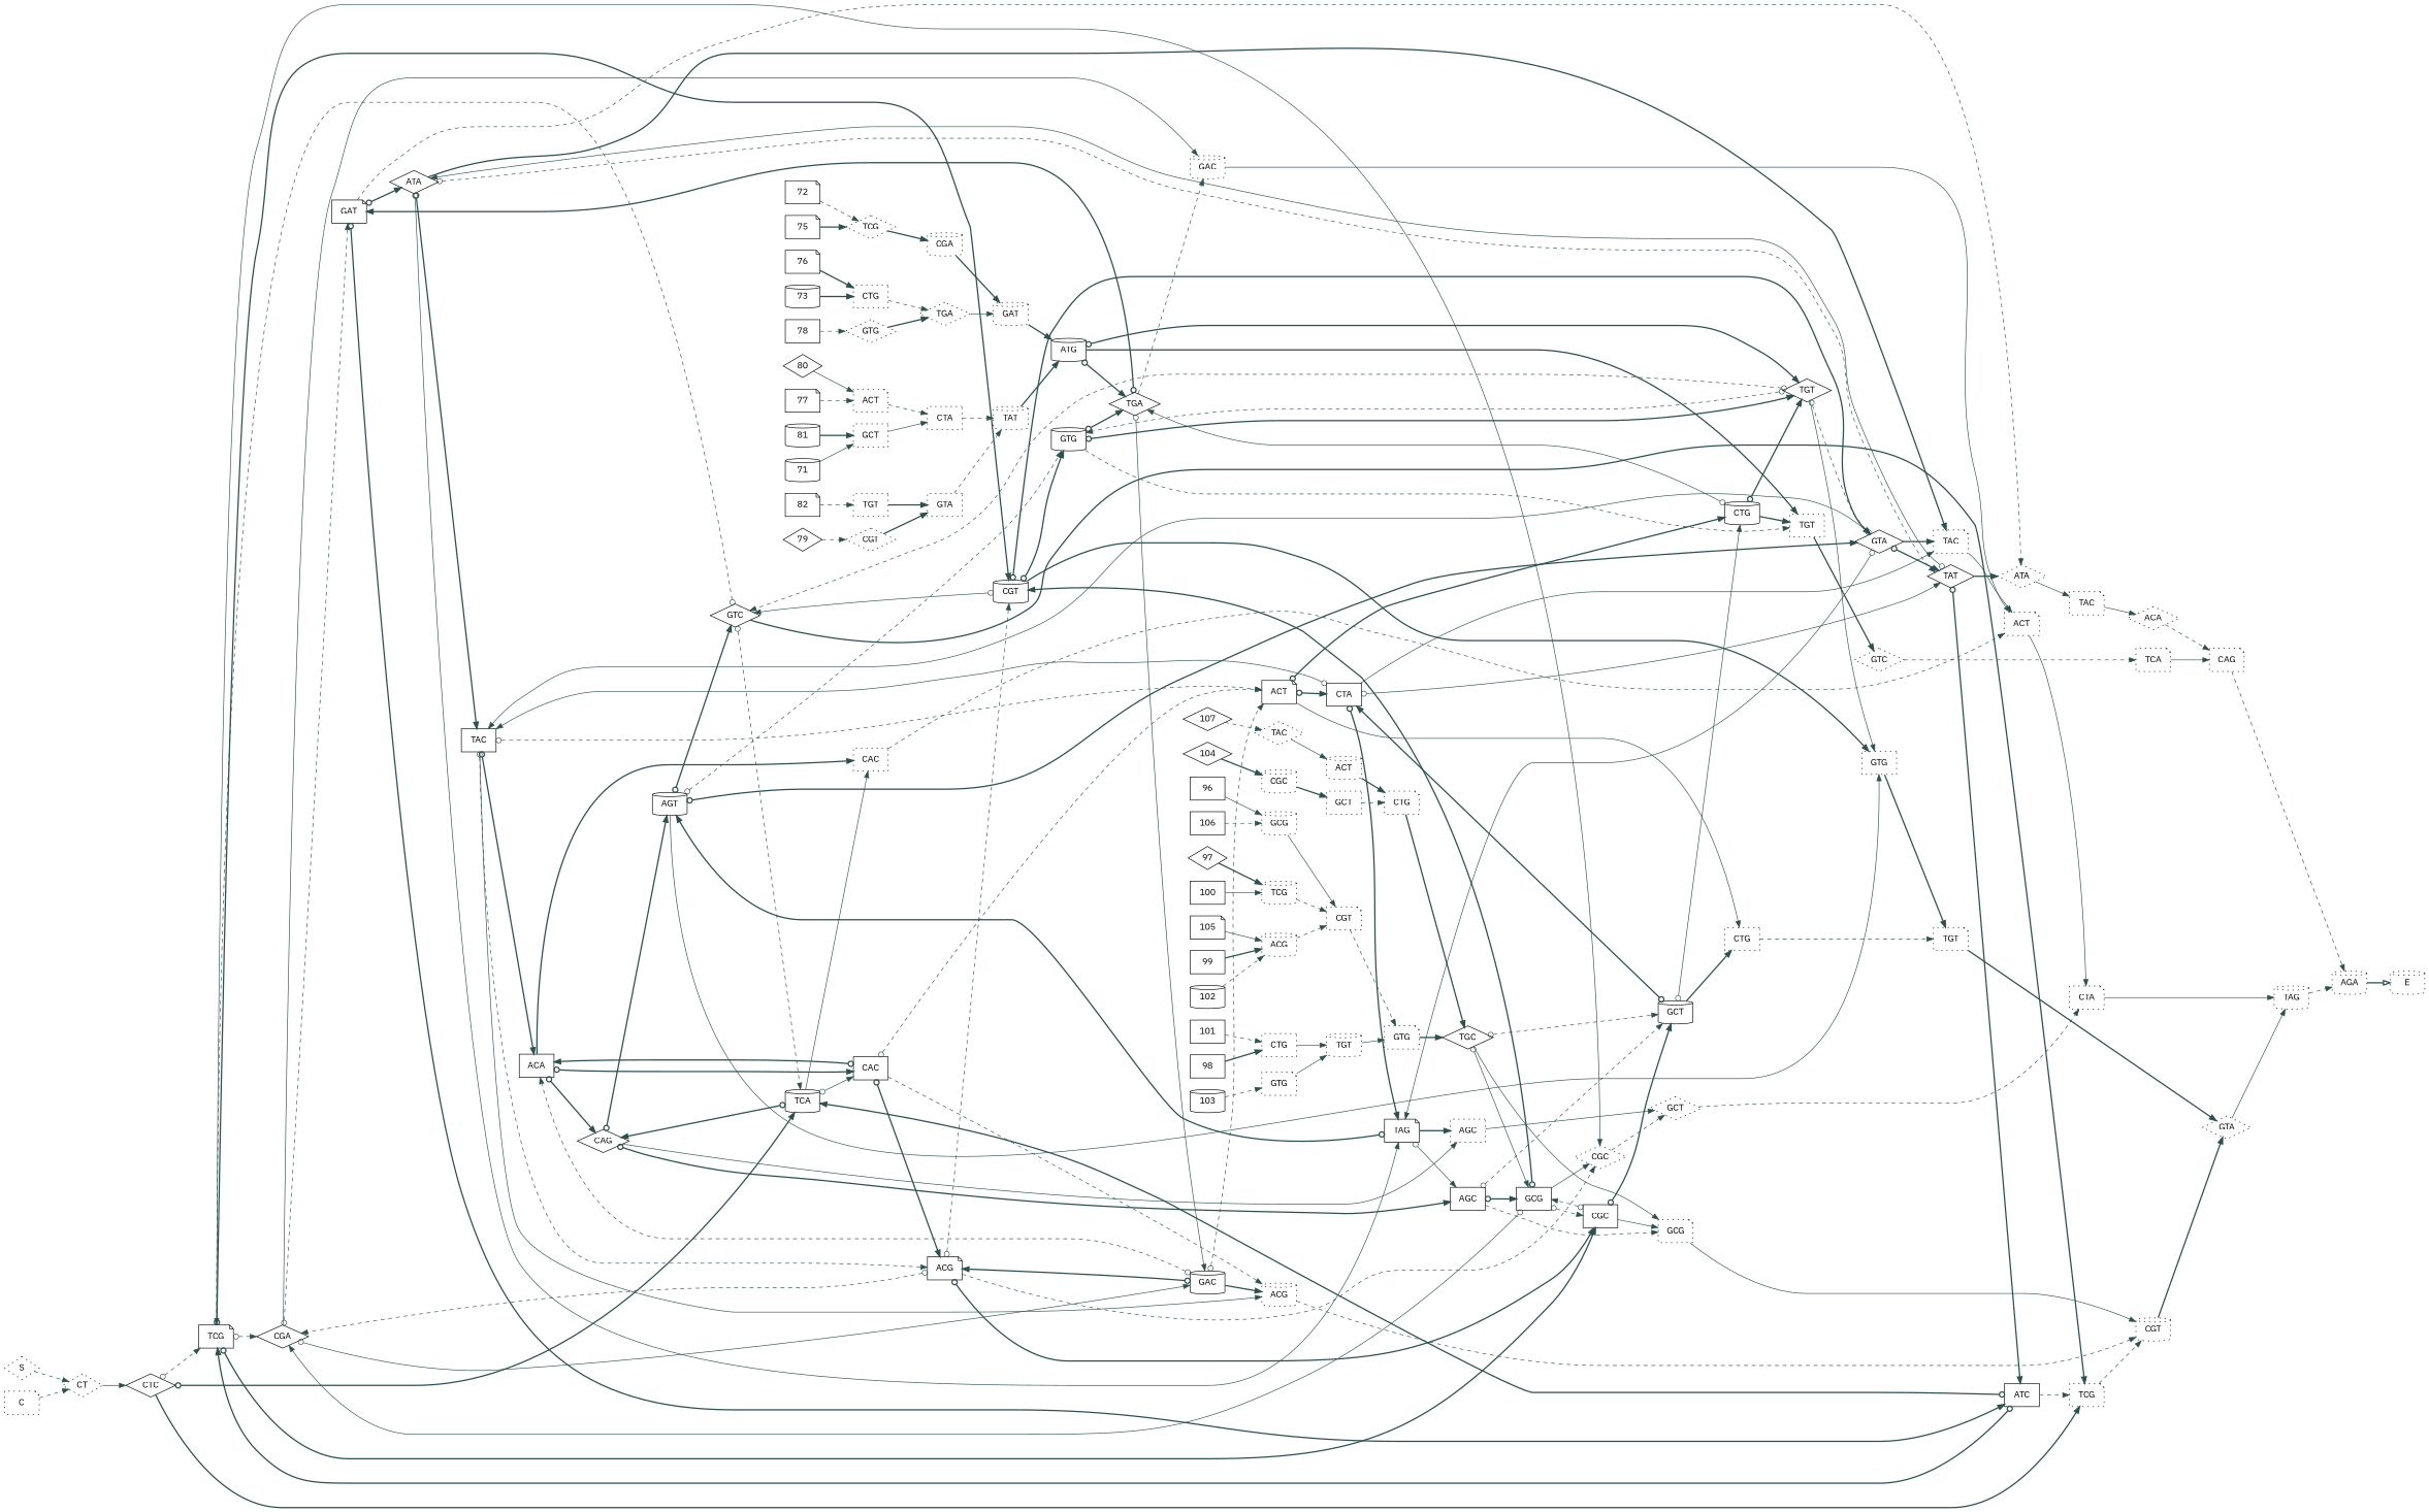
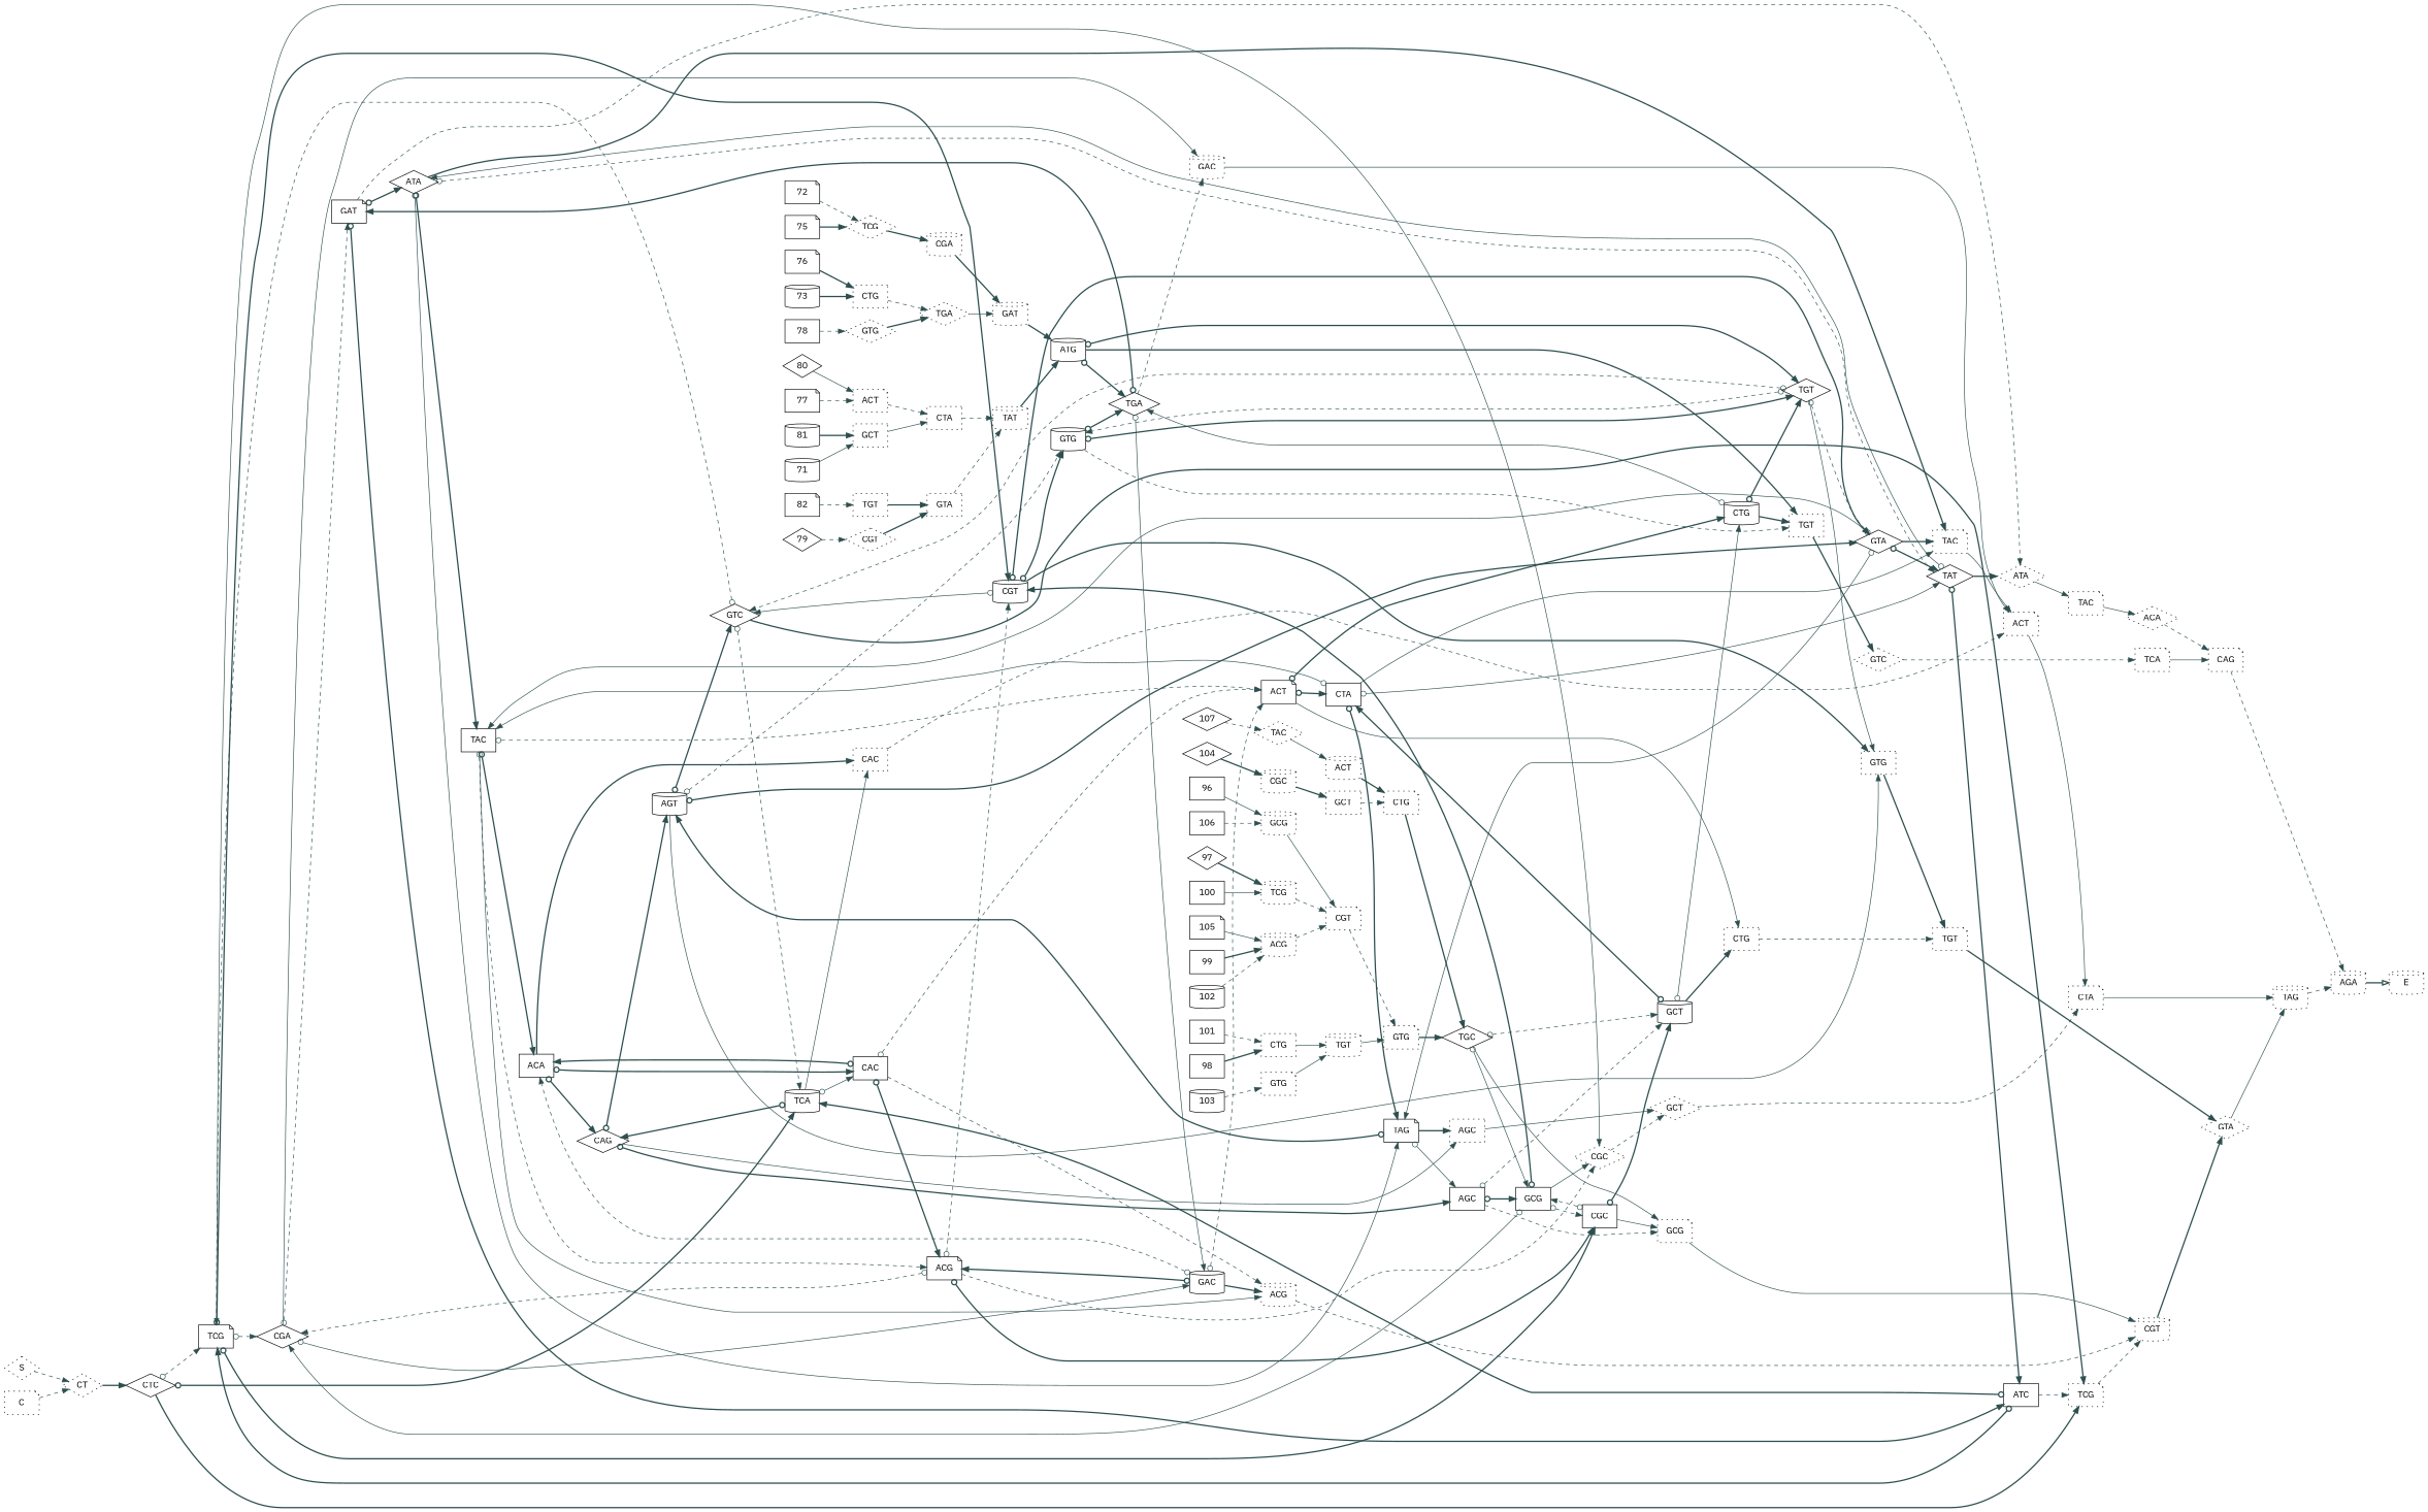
  digraph {
    fontname="IBM Plex Sans"
    rankdir=LR
    node [fontname="IBM Plex Sans" shape=diamond style=dotted]
    edge [color=darkslategrey fontname="IBM Plex Sans" style=bold]
    n1 [label=S]
    n2 [label=CT]
    n3 [label=C shape=note]
    n4 [label=CTC style=""]
    n5 [label=TCG shape=note style=""]
    n6 [label=TCA shape=cylinder style=""]
    n7 [label=TCG shape=note]
    n8 [label=CGA style=""]
    n9 [label=CGT shape=cylinder style=""]
    n10 [label=CGC shape=box style=""]
    n11 [label=CGC]
    n12 [label=CAG style=""]
    n13 [label=CAC shape=box style=""]
    n14 [label=CAC shape=box]
    n15 [label=CGT shape=cylinder]
    n16 [label=GAT shape=note style=""]
    n17 [label=GAC shape=cylinder style=""]
    n18 [label=GAC shape=cylinder]
    n19 [label=GTC style=""]
    n20 [label=GTG shape=cylinder style=""]
    n21 [label=GTA style=""]
    n22 [label=GTG shape=box]
    n23 [label=GCT shape=cylinder style=""]
    n24 [label=GCG shape=box style=""]
    n25 [label=GCG shape=note]
    n26 [label=GCT]
    n27 [label=AGT shape=cylinder style=""]
    n28 [label=AGC shape=box style=""]
    n29 [label=AGC shape=box]
    n30 [label=ACA shape=box style=""]
    n31 [label=ACG shape=note style=""]
    n32 [label=ACT shape=note style=""]
    n33 [label=ACG shape=cylinder]
    n34 [label=ACT shape=note]
    n35 [label=GTA]
    n36 [label=AGA shape=cylinder]
    n37 [label=E shape=cylinder]
    n38 [label=ATG shape=cylinder style=""]
    n39 [label=TGA style=""]
    n40 [label=TGT style=""]
    n41 [label=TGT shape=box]
    n42 [label=GTC]
    n43 [label=ATA style=""]
    n44 [label=ATC shape=box style=""]
    n45 [label=ATA]
    n46 [label=TAC shape=box style=""]
    n47 [label=TAG shape=note style=""]
    n48 [label=TAT style=""]
    n49 [label=TAC shape=note]
    n50 [label=TGT shape=note]
    n51 [label=TCA shape=note]
    n52 [label=TGC style=""]
    n53 [label=CTA shape=box style=""]
    n54 [label=CTG shape=cylinder style=""]
    n55 [label=CTG shape=box]
    n56 [label=TAC shape=note]
    n57 [label=CTA shape=note]
    n58 [label=ACA]
    n59 [label=TAG shape=cylinder]
    n60 [label=CAG shape=note]
    n61 [label=GCT shape=box]
    n62 [label=CTA shape=box]
    71 [shape=cylinder style=""]
    n64 [label=TAT shape=cylinder]
    n65 [label=TCG]
    n66 [label=CGA shape=cylinder]
    72 [shape=note style=""]
    n68 [label=GAT shape=cylinder]
    n69 [label=CTG shape=box]
    n70 [label=TGA]
    73 [shape=cylinder style=""]
    n72 [label=ACT shape=note]
    75 [shape=note style=""]
    76 [shape=note style=""]
    77 [shape=note style=""]
    n76 [label=GTG]
    78 [shape=box style=""]
    n78 [label=CGT]
    n79 [label=GTA shape=box]
    79 [style=""]
    80 [style=""]
    81 [shape=cylinder style=""]
    n83 [label=TGT shape=box]
    82 [shape=note style=""]
    n85 [label=GCG shape=cylinder]
    n86 [label=CGT shape=note]
    96 [shape=box style=""]
    n88 [label=GTG shape=note]
    n89 [label=TCG shape=cylinder]
    97 [style=""]
    n91 [label=CTG shape=box]
    n92 [label=TGT shape=cylinder]
    98 [shape=box style=""]
    n94 [label=ACG shape=cylinder]
    99 [shape=box style=""]
    100 [shape=box style=""]
    101 [shape=box style=""]
    102 [shape=cylinder style=""]
    n99 [label=GTG shape=note]
    103 [shape=cylinder style=""]
    n101 [label=CGC shape=cylinder]
    n102 [label=GCT shape=box]
    104 [style=""]
    n104 [label=CTG shape=note]
    105 [shape=note style=""]
    106 [shape=box style=""]
    n107 [label=TAC]
    n108 [label=ACT shape=cylinder]
    107 [style=""]
    n1 -> n2 [style=dashed]
-   n2 -> n4 [style=solid]
+   n2 -> n4
    n3 -> n2 [style=dashed]
    n4 -> n5 [arrowtail=odot dir=both style=dashed]
    n4 -> n6 [arrowtail=odot dir=both]
    n4 -> n7
    n5 -> n8 [arrowtail=odot dir=both style=dashed]
    n5 -> n9 [arrowtail=odot dir=both]
    n5 -> n10 [arrowtail=odot dir=both]
    n5 -> n11 [style=solid]
    n6 -> n12 [arrowtail=odot dir=both]
    n6 -> n13 [arrowtail=odot dir=both style=solid]
    n6 -> n14 [style=solid]
    n7 -> n15 [style=dashed]
    n8 -> n16 [arrowtail=odot dir=both style=dashed]
    n8 -> n17 [arrowtail=odot dir=both style=solid]
    n8 -> n18 [style=solid]
    n9 -> n19 [arrowtail=odot dir=both style=solid]
    n9 -> n20 [arrowtail=odot dir=both]
    n9 -> n21 [arrowtail=odot dir=both]
    n9 -> n22
    n10 -> n23 [arrowtail=odot dir=both]
    n10 -> n24 [arrowtail=odot dir=both style=dashed]
    n10 -> n25 [style=solid]
    n11 -> n26 [style=dashed]
    n12 -> n27 [arrowtail=odot dir=both]
    n12 -> n28 [arrowtail=odot dir=both]
    n12 -> n29 [style=solid]
    n13 -> n30 [arrowtail=odot dir=both]
    n13 -> n31 [arrowtail=odot dir=both]
    n13 -> n32 [arrowtail=odot dir=both style=dashed]
    n13 -> n33 [style=dashed]
    n14 -> n34 [style=dashed]
    n15 -> n35
    n16 -> n43 [arrowtail=odot dir=both]
    n16 -> n44 [arrowtail=odot dir=both]
    n16 -> n45 [style=dashed]
    n17 -> n30 [arrowtail=odot dir=both style=dashed]
    n17 -> n31 [arrowtail=odot dir=both]
    n17 -> n32 [arrowtail=odot dir=both style=dashed]
    n17 -> n33
    n18 -> n34 [style=solid]
    n19 -> n5 [arrowtail=odot dir=both style=dashed]
    n19 -> n6 [arrowtail=odot dir=both style=dashed]
    n19 -> n7
    n20 -> n39 [arrowtail=odot dir=both]
    n20 -> n40 [arrowtail=odot dir=both]
    n20 -> n41 [style=dashed]
    n21 -> n46 [arrowtail=odot dir=both style=solid]
    n21 -> n47 [arrowtail=odot dir=both style=solid]
    n21 -> n48 [arrowtail=odot dir=both]
    n21 -> n49
    n22 -> n50
    n23 -> n53 [arrowtail=odot dir=both]
    n23 -> n54 [arrowtail=odot dir=both style=solid]
    n23 -> n55
    n24 -> n8 [arrowtail=odot dir=both style=solid]
    n24 -> n9 [arrowtail=odot dir=both]
    n24 -> n10 [arrowtail=odot dir=both style=dashed]
    n24 -> n11 [style=solid]
    n25 -> n15 [style=solid]
    n26 -> n57 [style=dashed]
    n27 -> n19 [arrowtail=odot dir=both]
    n27 -> n20 [arrowtail=odot dir=both style=dashed]
    n27 -> n21 [arrowtail=odot dir=both]
    n27 -> n22 [style=solid]
    n28 -> n23 [arrowtail=odot dir=both style=dashed]
    n28 -> n24 [arrowtail=odot dir=both]
    n28 -> n25 [style=dashed]
    n29 -> n26 [style=solid]
    n30 -> n12 [arrowtail=odot dir=both]
    n30 -> n13 [arrowtail=odot dir=both]
    n30 -> n14
    n31 -> n8 [arrowtail=odot dir=both style=dashed]
    n31 -> n9 [arrowtail=odot dir=both style=dashed]
    n31 -> n10 [arrowtail=odot dir=both]
    n31 -> n11 [style=dashed]
    n32 -> n53 [arrowtail=odot dir=both]
    n32 -> n54 [arrowtail=odot dir=both]
    n32 -> n55 [style=solid]
    n33 -> n15 [style=dashed]
    n34 -> n57 [style=solid]
    n35 -> n59 [style=solid]
    n36 -> n37 [arrowhead=empty]
    n38 -> n39 [arrowtail=odot dir=both]
    n38 -> n40 [arrowtail=odot dir=both]
    n38 -> n41
    n39 -> n16 [arrowtail=odot dir=both]
    n39 -> n17 [arrowtail=odot dir=both style=solid]
    n39 -> n18 [style=dashed]
    n40 -> n19 [arrowtail=odot dir=both style=dashed]
    n40 -> n20 [arrowtail=odot dir=both style=dashed]
    n40 -> n21 [arrowtail=odot dir=both style=dashed]
    n40 -> n22 [style=solid]
    n41 -> n42
    n42 -> n51 [style=dashed]
    n43 -> n46 [arrowtail=odot dir=both]
    n43 -> n47 [arrowtail=odot dir=both style=solid]
    n43 -> n48 [arrowtail=odot dir=both style=dashed]
    n43 -> n49
    n44 -> n5 [arrowtail=odot dir=both]
    n44 -> n6 [arrowtail=odot dir=both]
    n44 -> n7 [style=dashed]
    n45 -> n56 [style=solid]
    n46 -> n30 [arrowtail=odot dir=both]
    n46 -> n31 [arrowtail=odot dir=both style=dashed]
    n46 -> n32 [arrowtail=odot dir=both style=dashed]
    n46 -> n33 [style=solid]
    n47 -> n27 [arrowtail=odot dir=both]
    n47 -> n28 [arrowtail=odot dir=both style=solid]
    n47 -> n29
    n48 -> n43 [arrowtail=odot dir=both style=solid]
    n48 -> n44 [arrowtail=odot dir=both]
    n48 -> n45
    n49 -> n34 [style=solid]
    n50 -> n35
    n51 -> n60 [style=solid]
    n52 -> n23 [arrowtail=odot dir=both style=dashed]
    n52 -> n24 [arrowtail=odot dir=both style=solid]
    n52 -> n25 [style=solid]
    n53 -> n46 [arrowtail=odot dir=both style=solid]
    n53 -> n47 [arrowtail=odot dir=both]
    n53 -> n48 [arrowtail=odot dir=both style=solid]
    n53 -> n49 [style=solid]
    n54 -> n39 [arrowtail=odot dir=both style=solid]
    n54 -> n40 [arrowtail=odot dir=both]
    n54 -> n41
    n55 -> n50 [style=dashed]
    n56 -> n58 [style=solid]
    n57 -> n59 [style=solid]
    n58 -> n60 [style=dashed]
    n59 -> n36 [style=dashed]
    n60 -> n36 [style=dashed]
    n61 -> n62 [style=solid]
    n62 -> n64 [style=dashed]
    71 -> n61 [style=solid]
    n64 -> n38
    n65 -> n66
    n66 -> n68
    72 -> n65 [style=dashed]
    n68 -> n38
    n69 -> n70 [style=dashed]
    n70 -> n68 [style=solid]
    73 -> n69
    n72 -> n62 [style=dashed]
    75 -> n65
    76 -> n69
    77 -> n72 [style=dashed]
    n76 -> n70
    78 -> n76 [style=dashed]
    n78 -> n79
    n79 -> n64 [style=dashed]
    79 -> n78 [style=dashed]
    80 -> n72 [style=solid]
    81 -> n61
    n83 -> n79
    82 -> n83 [style=dashed]
    n85 -> n86 [style=solid]
    n86 -> n88 [style=dashed]
    96 -> n85 [style=solid]
    n88 -> n52
    n89 -> n86 [style=dashed]
    97 -> n89
    n91 -> n92 [style=solid]
    n92 -> n88 [style=solid]
    98 -> n91
    n94 -> n86 [style=dashed]
    99 -> n94
    100 -> n89 [style=solid]
    101 -> n91 [style=dashed]
    102 -> n94 [style=dashed]
    n99 -> n92 [style=solid]
    103 -> n99 [style=dashed]
    n101 -> n102
    n102 -> n104 [style=dashed]
    104 -> n101
    n104 -> n52
    105 -> n94 [style=solid]
    106 -> n85 [style=dashed]
    n107 -> n108 [style=solid]
    n108 -> n104
    107 -> n107 [style=dashed]
  }
